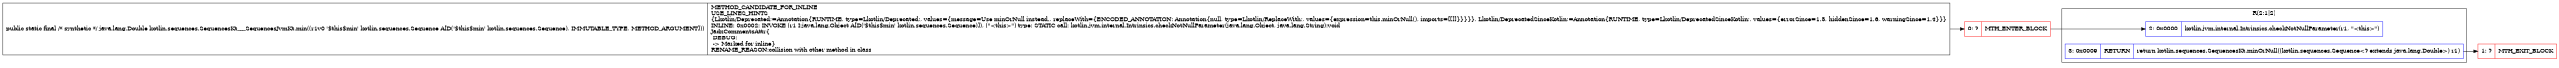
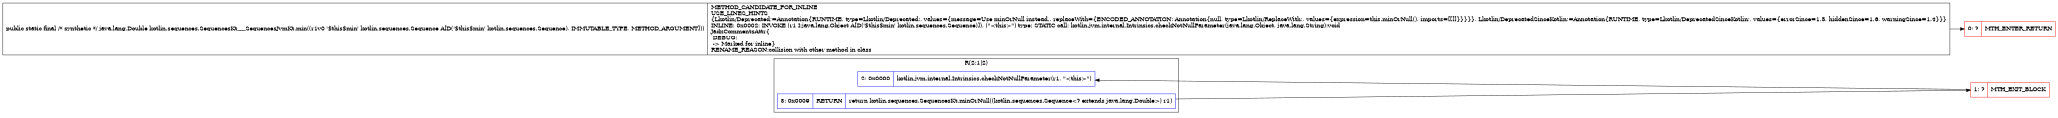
  digraph {
    rankdir=LR
    node [color=blue shape=record]
    n1 [label="{2\:\ 0x0000|kotlin.jvm.internal.Intrinsics.checkNotNullParameter(r1, \"\<this\>\")\l}"]
    n2 [label="{3\:\ 0x0009|RETURN\l|return kotlin.sequences.SequencesKt.minOrNull((kotlin.sequences.Sequence\<? extends java.lang.Double\>) r1)\l}"]
    n3 [color=red label="{1\:\ ?|MTH_EXIT_BLOCK\l}"]
-   n4 [color=red label="{0\:\ ?|MTH_ENTER_BLOCK\l}"]
+   n4 [color=red label="{0\:\ ?|MTH_ENTER_RETURN\l}"]
    n5 [label="{public static final \/* synthetic *\/ java.lang.Double kotlin.sequences.SequencesKt___SequencesJvmKt.min((r1v0 '$this$min' kotlin.sequences.Sequence A[D('$this$min' kotlin.sequences.Sequence), IMMUTABLE_TYPE, METHOD_ARGUMENT]))  | METHOD_CANDIDATE_FOR_INLINE\lUSE_LINES_HINTS\l\{Lkotlin\/Deprecated;=Annotation\{RUNTIME, type=Lkotlin\/Deprecated;, values=\{message=Use minOrNull instead., replaceWith=\{ENCODED_ANNOTATION: Annotation\{null, type=Lkotlin\/ReplaceWith;, values=\{expression=this.minOrNull(), imports=[[]]\}\}\}\}\}, Lkotlin\/DeprecatedSinceKotlin;=Annotation\{RUNTIME, type=Lkotlin\/DeprecatedSinceKotlin;, values=\{errorSince=1.5, hiddenSince=1.6, warningSince=1.4\}\}\}\lINLINE: 0x0002: INVOKE  (r1 I:java.lang.Object A[D('$this$min' kotlin.sequences.Sequence)]), (\"\<this\>\") type: STATIC call: kotlin.jvm.internal.Intrinsics.checkNotNullParameter(java.lang.Object, java.lang.String):void\lJadxCommentsAttr\{\l DEBUG: \l \-\> Marked for inline\}\lRENAME_REASON:collision with other method in class\l}" color=""]
    subgraph cluster_1 {
      label="R(2:1|2)"
      n1
      n2
    }
    n2 -> n3
-   n4 -> n1
+   n3 -> n1
    n5 -> n4
  }
